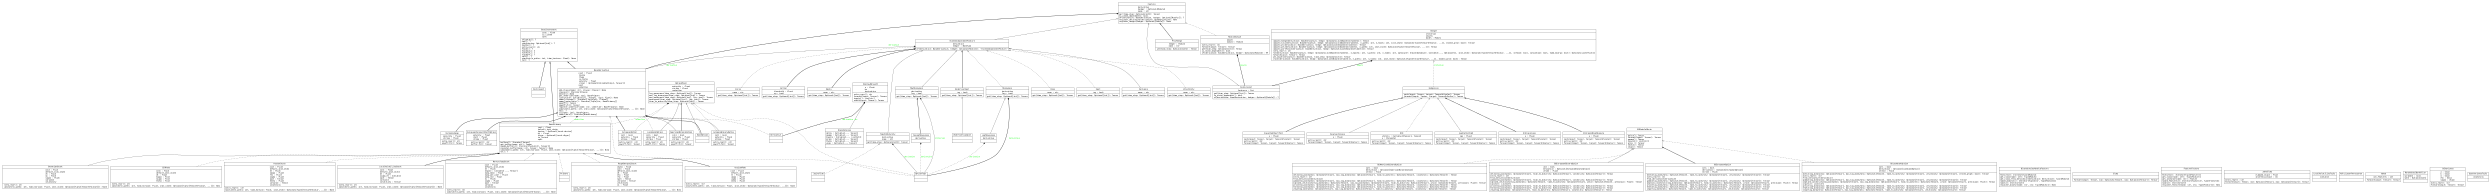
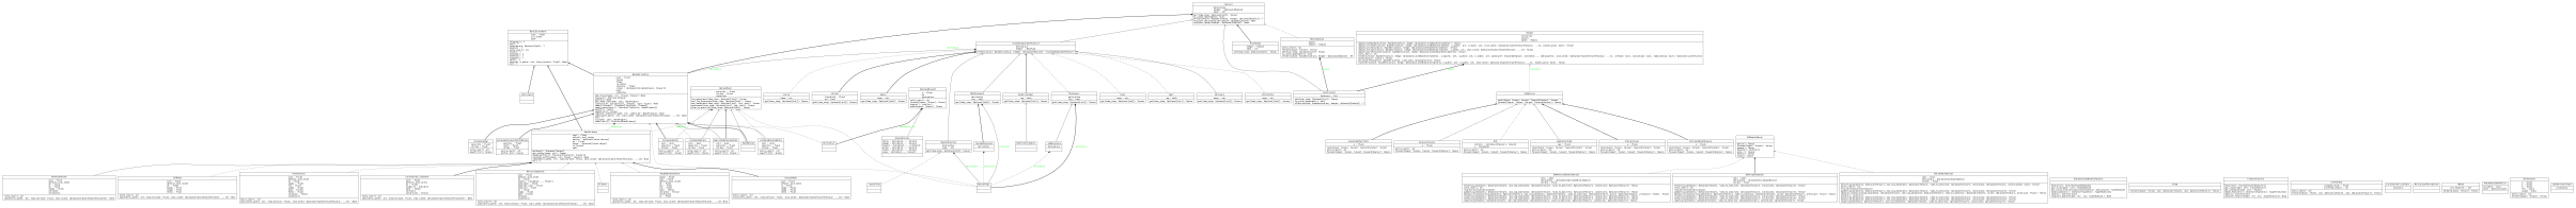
  digraph {
    fontname="JetBrains Mono"
    rankdir=BT
    node [color=black fontcolor=black fontname="JetBrains Mono" shape=record style=solid]
    edge [arrowhead=empty arrowtail=none fontname="JetBrains Mono" style=dashed]
    n1 [label=<{AmericanBinaryOption|call : bool<br ALIGN="LEFT"/>maturity : float<br ALIGN="LEFT"/>strike : float<br ALIGN="LEFT"/>|extra_repr(): str<br ALIGN="LEFT"/>payoff_fn(): Tensor<br ALIGN="LEFT"/>}>]
    n2 [label=<{BaseDerivative|cost : float<br ALIGN="LEFT"/>device<br ALIGN="LEFT"/>dtype<br ALIGN="LEFT"/>is_listed<br ALIGN="LEFT"/>maturity : float<br ALIGN="LEFT"/>pricer : Optional[Callable[[Any], Tensor]]<br ALIGN="LEFT"/>spot<br ALIGN="LEFT"/>underlier<br ALIGN="LEFT"/>|add_clause(name: str, clause: Clause): None<br ALIGN="LEFT"/>clauses(): Iterator[Clause]<br ALIGN="LEFT"/>delist(): None<br ALIGN="LEFT"/>get_underlier(name: str): BasePrimary<br ALIGN="LEFT"/>list(pricer: Callable[[T], Tensor], cost: float): None<br ALIGN="LEFT"/>named_clauses(): Iterator[Tuple[str, Clause]]<br ALIGN="LEFT"/>named_underliers(): Iterator[Tuple[str, BasePrimary]]<br ALIGN="LEFT"/>payoff(): Tensor<br ALIGN="LEFT"/><I>payoff_fn</I>(): Tensor<br ALIGN="LEFT"/>register_underlier(name: str, underlier: BasePrimary): None<br ALIGN="LEFT"/>simulate(n_paths: int, init_state: Optional[Tuple[TensorOrScalar, ...]]): None<br ALIGN="LEFT"/>to(): T<br ALIGN="LEFT"/>ul(index: int): BasePrimary<br ALIGN="LEFT"/>underliers(): Iterator[BasePrimary]<br ALIGN="LEFT"/>}>]
    n3 [label=<{OptionMixin|maturity : float<br ALIGN="LEFT"/>strike : float<br ALIGN="LEFT"/>underlier<br ALIGN="LEFT"/>|log_moneyness(time_step: Optional[int]): Tensor<br ALIGN="LEFT"/>max_log_moneyness(time_step: Optional[int]): Tensor<br ALIGN="LEFT"/>max_moneyness(time_step: Optional[int], log: bool): Tensor<br ALIGN="LEFT"/>moneyness(time_step: Optional[int], log: bool): Tensor<br ALIGN="LEFT"/>time_to_maturity(time_step: Optional[int]): Tensor<br ALIGN="LEFT"/>}>]
    n4 [label=<{StateIndependentFeature|derivative<br ALIGN="LEFT"/>hedger : NoneType<br ALIGN="LEFT"/>|of(derivative: BaseDerivative, hedger: Optional[Module]): 'StateIndependentFeature'<br ALIGN="LEFT"/>}>]
    n5 [label=<{BaseInstrument|cost : float<br ALIGN="LEFT"/>is_listed<br ALIGN="LEFT"/>spot<br ALIGN="LEFT"/>|bfloat16(): T<br ALIGN="LEFT"/>cpu(): T<br ALIGN="LEFT"/>cuda(device: Optional[int]): T<br ALIGN="LEFT"/>double(): T<br ALIGN="LEFT"/>extra_repr(): str<br ALIGN="LEFT"/>float(): T<br ALIGN="LEFT"/>float16(): T<br ALIGN="LEFT"/>float32(): T<br ALIGN="LEFT"/>float64(): T<br ALIGN="LEFT"/>half(): T<br ALIGN="LEFT"/><I>simulate</I>(n_paths: int, time_horizon: float): None<br ALIGN="LEFT"/><I>to</I>(): T<br ALIGN="LEFT"/>}>]
    n6 [label=<{Feature|derivative<br ALIGN="LEFT"/>hedger : Optional[Module]<br ALIGN="LEFT"/>name : str<br ALIGN="LEFT"/>|<I>get</I>(time_step: Optional[int]): Tensor<br ALIGN="LEFT"/>is_state_dependent(): bool<br ALIGN="LEFT"/>of(derivative: BaseDerivative, hedger: Optional[Module]): T<br ALIGN="LEFT"/>register_derivative(derivative: BaseDerivative): None<br ALIGN="LEFT"/>register_hedger(hedger: Optional[Module]): None<br ALIGN="LEFT"/>}>]
    n7 [label=<{BSAmericanBinaryOption|call : bool<br ALIGN="LEFT"/>derivative : Optional[AmericanBinaryOption]<br ALIGN="LEFT"/>strike : float<br ALIGN="LEFT"/>|delta(log_moneyness: Optional[Tensor], max_log_moneyness: Optional[Tensor], time_to_maturity: Optional[Tensor], volatility: Optional[Tensor]): Tensor<br ALIGN="LEFT"/>extra_repr(): str<br ALIGN="LEFT"/>from_derivative(derivative)<br ALIGN="LEFT"/>gamma(log_moneyness: Optional[Tensor], max_log_moneyness: Optional[Tensor], time_to_maturity: Optional[Tensor], volatility: Optional[Tensor]): Tensor<br ALIGN="LEFT"/>implied_volatility(log_moneyness: Optional[Tensor], max_log_moneyness: Optional[Tensor], time_to_maturity: Optional[Tensor], price: Optional[Tensor], precision: float): Tensor<br ALIGN="LEFT"/>price(log_moneyness: Optional[Tensor], max_log_moneyness: Optional[Tensor], time_to_maturity: Optional[Tensor], volatility: Optional[Tensor]): Tensor<br ALIGN="LEFT"/>theta(log_moneyness: Optional[Tensor], max_log_moneyness: Optional[Tensor], time_to_maturity: Optional[Tensor], volatility: Optional[Tensor]): Tensor<br ALIGN="LEFT"/>vega(log_moneyness: Optional[Tensor], max_log_moneyness: Optional[Tensor], time_to_maturity: Optional[Tensor], volatility: Optional[Tensor]): Tensor<br ALIGN="LEFT"/>}>]
    n8 [label=<{BSModuleMixin|<br ALIGN="LEFT"/>|delta(): Tensor<br ALIGN="LEFT"/>forward(input: Tensor): Tensor<br ALIGN="LEFT"/>gamma(): Tensor<br ALIGN="LEFT"/>inputs(): List[str]<br ALIGN="LEFT"/><I>price</I>(): Tensor<br ALIGN="LEFT"/>theta(): Tensor<br ALIGN="LEFT"/>vega(): Tensor<br ALIGN="LEFT"/>}>]
-   n9 [label=<{BSEuropeanBinaryOption|call : bool<br ALIGN="LEFT"/>derivative : Optional[EuropeanBinaryOption]<br ALIGN="LEFT"/>strike : float<br ALIGN="LEFT"/>|delta(log_moneyness: Optional[Tensor], time_to_maturity: Optional[Tensor], volatility: Optional[Tensor]): Tensor<br ALIGN="LEFT"/>extra_repr(): str<br ALIGN="LEFT"/>from_derivative(derivative)<br ALIGN="LEFT"/>gamma(log_moneyness: Optional[Tensor], time_to_maturity: Optional[Tensor], volatility: Optional[Tensor]): Tensor<br ALIGN="LEFT"/>implied_volatility(log_moneyness: Optional[Tensor], time_to_maturity: Optional[Tensor], price: Optional[Tensor], precision: float): Tensor<br ALIGN="LEFT"/>inputs(): List[str]<br ALIGN="LEFT"/>price(log_moneyness: Optional[Tensor], time_to_maturity: Optional[Tensor], volatility: Optional[Tensor]): Tensor<br ALIGN="LEFT"/>theta(log_moneyness: Optional[Tensor], time_to_maturity: Optional[Tensor], volatility: Optional[Tensor]): Tensor<br ALIGN="LEFT"/>vega(log_moneyness: Optional[Tensor], time_to_maturity: Optional[Tensor], volatility: Optional[Tensor]): Tensor<br ALIGN="LEFT"/>}>]
    n10 [label=<{BSEuropeanOption|call : bool<br ALIGN="LEFT"/>derivative : Optional[EuropeanOption]<br ALIGN="LEFT"/>strike : float<br ALIGN="LEFT"/>|delta(log_moneyness: Optional[Tensor], time_to_maturity: Optional[Tensor], volatility: Optional[Tensor]): Tensor<br ALIGN="LEFT"/>extra_repr(): str<br ALIGN="LEFT"/>from_derivative(derivative)<br ALIGN="LEFT"/>gamma(log_moneyness: Optional[Tensor], time_to_maturity: Optional[Tensor], volatility: Optional[Tensor]): Tensor<br ALIGN="LEFT"/>implied_volatility(log_moneyness: Optional[Tensor], time_to_maturity: Optional[Tensor], price: Optional[Tensor], precision: float): Tensor<br ALIGN="LEFT"/>price(log_moneyness: Optional[Tensor], time_to_maturity: Optional[Tensor], volatility: Optional[Tensor]): Tensor<br ALIGN="LEFT"/>theta(log_moneyness: Optional[Tensor], time_to_maturity: Optional[Tensor], volatility: Optional[Tensor]): Tensor<br ALIGN="LEFT"/>vega(log_moneyness: Optional[Tensor], time_to_maturity: Optional[Tensor], volatility: Optional[Tensor]): Tensor<br ALIGN="LEFT"/>}>]
    n11 [label=<{BSLookbackOption|call : bool<br ALIGN="LEFT"/>derivative : Optional[LookbackOption]<br ALIGN="LEFT"/>strike : float<br ALIGN="LEFT"/>|delta(log_moneyness: Optional[Tensor], max_log_moneyness: Optional[Tensor], time_to_maturity: Optional[Tensor], volatility: Optional[Tensor], create_graph: bool): Tensor<br ALIGN="LEFT"/>extra_repr(): str<br ALIGN="LEFT"/>from_derivative(derivative)<br ALIGN="LEFT"/>gamma(log_moneyness: Optional[Tensor], max_log_moneyness: Optional[Tensor], time_to_maturity: Optional[Tensor], volatility: Optional[Tensor]): Tensor<br ALIGN="LEFT"/>implied_volatility(log_moneyness: Optional[Tensor], max_log_moneyness: Optional[Tensor], time_to_maturity: Optional[Tensor], price: Optional[Tensor], precision: float): Tensor<br ALIGN="LEFT"/>inputs(): List[str]<br ALIGN="LEFT"/>price(log_moneyness: Optional[Tensor], max_log_moneyness: Optional[Tensor], time_to_maturity: Optional[Tensor], volatility: Optional[Tensor]): Tensor<br ALIGN="LEFT"/>theta(log_moneyness: Optional[Tensor], max_log_moneyness: Optional[Tensor], time_to_maturity: Optional[Tensor], volatility: Optional[Tensor]): Tensor<br ALIGN="LEFT"/>vega(log_moneyness: Optional[Tensor], max_log_moneyness: Optional[Tensor], time_to_maturity: Optional[Tensor], volatility: Optional[Tensor]): Tensor<br ALIGN="LEFT"/>}>]
    n12 [label=<{Barrier|threshold : float<br ALIGN="LEFT"/>up : bool<br ALIGN="LEFT"/>|get(time_step: Optional[int]): Tensor<br ALIGN="LEFT"/>}>]
    n13 [label=<{BaseOption|<br ALIGN="LEFT"/>|}>]
    n14 [label=<{BasePrimary|cost : float<br ALIGN="LEFT"/>default_init_state<br ALIGN="LEFT"/>device : Optional[torch.device]<br ALIGN="LEFT"/>dt : float<br ALIGN="LEFT"/>dtype : Optional[torch.dtype]<br ALIGN="LEFT"/>is_listed<br ALIGN="LEFT"/>spot<br ALIGN="LEFT"/>|buffers(): Iterator[Tensor]<br ALIGN="LEFT"/>get_buffer(name: str): Tensor<br ALIGN="LEFT"/>named_buffers(): Iterator[Tuple[str, Tensor]]<br ALIGN="LEFT"/>register_buffer(name: str, tensor: Tensor): None<br ALIGN="LEFT"/><I>simulate</I>(n_paths: int, time_horizon: float, init_state: Optional[Tuple[TensorOrScalar, ...]]): None<br ALIGN="LEFT"/>to(): T<br ALIGN="LEFT"/>}>]
    n15 [label=<{BlackScholes|delta : Callable[..., Tensor]<br ALIGN="LEFT"/>gamma : Callable[..., Tensor]<br ALIGN="LEFT"/>inputs : Callable[..., List[str]]<br ALIGN="LEFT"/>price : Callable[..., Tensor]<br ALIGN="LEFT"/>theta : Callable[..., Tensor]<br ALIGN="LEFT"/>vega : Callable[..., Tensor]<br ALIGN="LEFT"/>|}>]
    n16 [label=<{WhalleyWilmott|a : float<br ALIGN="LEFT"/>bs<br ALIGN="LEFT"/>derivative<br ALIGN="LEFT"/>|extra_repr(): str<br ALIGN="LEFT"/>forward(input: Tensor): Tensor<br ALIGN="LEFT"/>inputs(): List[str]<br ALIGN="LEFT"/>width(input: Tensor): Tensor<br ALIGN="LEFT"/>}>]
    n17 [label=<{BlackScholesModuleFactory|<br ALIGN="LEFT"/>|features(): Iterator[Type[Module]]<br ALIGN="LEFT"/>get_class(name: str): Type[Module]<br ALIGN="LEFT"/>get_class_from_derivative(derivative: Derivative): Type[Module]<br ALIGN="LEFT"/>named_modules(): Iterator[Tuple[str, Type[Module]]]<br ALIGN="LEFT"/>names(): Iterator[str]<br ALIGN="LEFT"/>register_module(name: str, cls: Type[Module]): None<br ALIGN="LEFT"/>}>]
    n18 [label=<{BrownianStock|cost : float<br ALIGN="LEFT"/>default_init_state<br ALIGN="LEFT"/>dt : float<br ALIGN="LEFT"/>mu : float<br ALIGN="LEFT"/>sigma : float<br ALIGN="LEFT"/>variance<br ALIGN="LEFT"/>volatility<br ALIGN="LEFT"/>|extra_repr(): str<br ALIGN="LEFT"/>simulate(n_paths: int, time_horizon: float, init_state: Optional[Tuple[TensorOrScalar]]): None<br ALIGN="LEFT"/>}>]
    n19 [label=<{CIRRate|cost : float<br ALIGN="LEFT"/>default_init_state<br ALIGN="LEFT"/>dt : float<br ALIGN="LEFT"/>kappa : float<br ALIGN="LEFT"/>sigma : float<br ALIGN="LEFT"/>theta : float<br ALIGN="LEFT"/>|extra_repr(): str<br ALIGN="LEFT"/>simulate(n_paths: int, time_horizon: float, init_state: Optional[Tuple[TensorOrScalar, ...]]): None<br ALIGN="LEFT"/>}>]
    n20 [label=<{Clamp|<br ALIGN="LEFT"/>|forward(input: Tensor, min: Optional[Tensor], max: Optional[Tensor]): Tensor<br ALIGN="LEFT"/>}>]
    n21 [label=<{Derivative|<br ALIGN="LEFT"/>|}>]
    n22 [label=<{Empty|name : str<br ALIGN="LEFT"/>|get(time_step: Optional[int]): Tensor<br ALIGN="LEFT"/>}>]
    n23 [label=<{EntropicLoss|a : float<br ALIGN="LEFT"/>|cash(input: Tensor, target: TensorOrScalar): Tensor<br ALIGN="LEFT"/>extra_repr(): str<br ALIGN="LEFT"/>forward(input: Tensor, target: TensorOrScalar): Tensor<br ALIGN="LEFT"/>}>]
    n24 [label=<{HedgeLoss|<br ALIGN="LEFT"/>|cash(input: Tensor, target: TensorOrScalar): Tensor<br ALIGN="LEFT"/><I>forward</I>(input: Tensor, target: TensorOrScalar): Tensor<br ALIGN="LEFT"/>}>]
    n25 [label=<{Hedger|criterion<br ALIGN="LEFT"/>inputs<br ALIGN="LEFT"/>model : Module<br ALIGN="LEFT"/>|compute_hedge(derivative: BaseDerivative, hedge: Optional[List[BaseInstrument]]): Tensor<br ALIGN="LEFT"/>compute_loss(derivative: BaseDerivative, hedge: Optional[List[BaseInstrument]], n_paths: int, n_times: int, init_state: Optional[Tuple[TensorOrScalar, ...]], enable_grad: bool): Tensor<br ALIGN="LEFT"/>compute_pl(derivative: BaseDerivative, hedge: Optional[List[BaseInstrument]]): Tensor<br ALIGN="LEFT"/>compute_pnl(derivative: BaseDerivative, hedge: Optional[List[BaseInstrument]], n_paths: int, init_state: Optional[Tuple[TensorOrScalar, ...]]): Tensor<br ALIGN="LEFT"/>compute_portfolio(derivative: BaseDerivative, hedge: Optional[List[BaseInstrument]]): Tensor<br ALIGN="LEFT"/>extra_repr(): str<br ALIGN="LEFT"/>fit(derivative: BaseDerivative, hedge: Optional[List[BaseInstrument]], n_epochs: int, n_paths: int, n_times: int, optimizer: Union[Optimizer, Callable[..., Optimizer]], init_state: Optional[Tuple[TensorOrScalar, ...]], verbose: bool, validation: bool, tqdm_kwargs: dict): Optional[List[float]]<br ALIGN="LEFT"/>forward(input: Tensor): Tensor<br ALIGN="LEFT"/>get_input(derivative: BaseDerivative, time_step: Optional[int]): Tensor<br ALIGN="LEFT"/>price(derivative: BaseDerivative, hedge: Optional[List[BaseInstrument]], n_paths: int, n_times: int, init_state: Optional[Tuple[TensorOrScalar, ...]], enable_grad: bool): Tensor<br ALIGN="LEFT"/>}>]
    n26 [label=<{EntropicRiskMeasure|a : float<br ALIGN="LEFT"/>|cash(input: Tensor, target: TensorOrScalar): Tensor<br ALIGN="LEFT"/>extra_repr(): str<br ALIGN="LEFT"/>forward(input: Tensor, target: TensorOrScalar): Tensor<br ALIGN="LEFT"/>}>]
    n27 [label=<{EuropeanBinaryOption|call : bool<br ALIGN="LEFT"/>maturity : float<br ALIGN="LEFT"/>strike : float<br ALIGN="LEFT"/>|extra_repr(): str<br ALIGN="LEFT"/>payoff_fn(): Tensor<br ALIGN="LEFT"/>}>]
    n28 [label=<{EuropeanForwardStartOption|maturity : float<br ALIGN="LEFT"/>start : float<br ALIGN="LEFT"/>strike : float<br ALIGN="LEFT"/>|extra_repr(): str<br ALIGN="LEFT"/>buffer_fn(): Tensor<br ALIGN="LEFT"/>}>]
    n29 [label=<{EuropeanOption|call : bool<br ALIGN="LEFT"/>maturity : float<br ALIGN="LEFT"/>strike : float<br ALIGN="LEFT"/>|extra_repr(): str<br ALIGN="LEFT"/>payoff_fn(): Tensor<br ALIGN="LEFT"/>}>]
    n30 [label=<{ExpectedShortfall|p : float<br ALIGN="LEFT"/>|cash(input: Tensor, target: TensorOrScalar): Tensor<br ALIGN="LEFT"/>extra_repr(): str<br ALIGN="LEFT"/>forward(input: Tensor, target: TensorOrScalar): Tensor<br ALIGN="LEFT"/>}>]
    n31 [label=<{ExpiryTime|<br ALIGN="LEFT"/>|}>]
    n32 [label=<{TimeToMaturity|derivative<br ALIGN="LEFT"/>name : str<br ALIGN="LEFT"/>|get(time_step: Optional[int]): Tensor<br ALIGN="LEFT"/>}>]
    n33 [label=<{FeatureFactory|<br ALIGN="LEFT"/>|features(): Iterator[Type[Feature]]<br ALIGN="LEFT"/>get_class(name: str): Type[Feature]<br ALIGN="LEFT"/>get_instance(name: str): Feature<br ALIGN="LEFT"/>named_features(): Iterator[Tuple[str, Type[Feature]]]<br ALIGN="LEFT"/>names(): Iterator[str]<br ALIGN="LEFT"/>register_feature(name: str, cls: Type[Feature]): None<br ALIGN="LEFT"/>}>]
    n34 [label=<{FeatureList|features : list<br ALIGN="LEFT"/>|get(time_step: Optional[int]): Tensor<br ALIGN="LEFT"/>is_state_dependent(): bool<br ALIGN="LEFT"/>of(derivative: BaseDerivative, hedger: Optional[Module]): T<br ALIGN="LEFT"/>}>]
    n35 [label=<{ModuleOutput|inputs<br ALIGN="LEFT"/>module : Module<br ALIGN="LEFT"/>|extra_repr(): str<br ALIGN="LEFT"/>forward(input: Tensor): Tensor<br ALIGN="LEFT"/>get(time_step: Optional[int]): Tensor<br ALIGN="LEFT"/>is_state_dependent(): bool<br ALIGN="LEFT"/>of(derivative: BaseDerivative, hedger: Optional[Module]): TM<br ALIGN="LEFT"/>}>]
    n36 [label=<{HestonStock|cost : float<br ALIGN="LEFT"/>default_init_state<br ALIGN="LEFT"/>dt : float<br ALIGN="LEFT"/>kappa : float<br ALIGN="LEFT"/>rho : float<br ALIGN="LEFT"/>sigma : float<br ALIGN="LEFT"/>spot : Tensor<br ALIGN="LEFT"/>theta : float<br ALIGN="LEFT"/>variance : Tensor<br ALIGN="LEFT"/>volatility<br ALIGN="LEFT"/>|extra_repr(): str<br ALIGN="LEFT"/>simulate(n_paths: int, time_horizon: float, init_state: Optional[Tuple[TensorOrScalar, ...]]): None<br ALIGN="LEFT"/>}>]
    n37 [label=<{Instrument|<br ALIGN="LEFT"/>|}>]
    n38 [label=<{IsoelasticLoss|a : float<br ALIGN="LEFT"/>|extra_repr(): str<br ALIGN="LEFT"/>forward(input: Tensor, target: TensorOrScalar): Tensor<br ALIGN="LEFT"/>}>]
    n39 [label=<{LeakyClamp|clamped_slope : float<br ALIGN="LEFT"/>inverted_output : str<br ALIGN="LEFT"/>|extra_repr(): str<br ALIGN="LEFT"/>forward(input: Tensor, min: Optional[Tensor], max: Optional[Tensor]): Tensor<br ALIGN="LEFT"/>}>]
    n40 [label=<{LocalVolatilityStock|cost : float<br ALIGN="LEFT"/>default_init_state<br ALIGN="LEFT"/>dt : float<br ALIGN="LEFT"/>sigma_fn : Callable<br ALIGN="LEFT"/>spot : Tensor<br ALIGN="LEFT"/>variance<br ALIGN="LEFT"/>volatility : Tensor<br ALIGN="LEFT"/>|extra_repr(): str<br ALIGN="LEFT"/>simulate(n_paths: int, time_horizon: float, init_state: Optional[Tuple[TensorOrScalar]]): None<br ALIGN="LEFT"/>}>]
    n41 [label=<{LocalVolatilityTuple|variance<br ALIGN="LEFT"/>|}>]
    n42 [label=<{LogMoneyness|derivative<br ALIGN="LEFT"/>|}>]
    n43 [label=<{Moneyness|derivative<br ALIGN="LEFT"/>log : bool<br ALIGN="LEFT"/>|get(time_step: Optional[int]): Tensor<br ALIGN="LEFT"/>}>]
    n44 [label=<{LookbackOption|call : bool<br ALIGN="LEFT"/>maturity : float<br ALIGN="LEFT"/>strike : float<br ALIGN="LEFT"/>|extra_repr(): str<br ALIGN="LEFT"/>payoff_fn(): Tensor<br ALIGN="LEFT"/>}>]
    n45 [label=<{MaxLogMoneyness|derivative<br ALIGN="LEFT"/>|}>]
    n46 [label=<{MaxMoneyness|derivative<br ALIGN="LEFT"/>log : bool<br ALIGN="LEFT"/>|get(time_step: Optional[int]): Tensor<br ALIGN="LEFT"/>}>]
    n47 [label=<{MertonJumpStock|cost : float<br ALIGN="LEFT"/>default_init_state<br ALIGN="LEFT"/>dt : float<br ALIGN="LEFT"/>engine : Callable[..., Tensor]<br ALIGN="LEFT"/>jump_mean : float<br ALIGN="LEFT"/>jump_per_year : float<br ALIGN="LEFT"/>jump_std : float<br ALIGN="LEFT"/>mu : float<br ALIGN="LEFT"/>sigma : float<br ALIGN="LEFT"/>spot : Tensor<br ALIGN="LEFT"/>variance<br ALIGN="LEFT"/>volatility<br ALIGN="LEFT"/>|extra_repr(): str<br ALIGN="LEFT"/>simulate(n_paths: int, time_horizon: float, init_state: Optional[Tuple[TensorOrScalar, ...]]): None<br ALIGN="LEFT"/>}>]
    n48 [label=<{MultiLayerPerceptron|<br ALIGN="LEFT"/>|}>]
    n49 [label=<{Naked|out_features : int<br ALIGN="LEFT"/>|forward(input: Tensor): Tensor<br ALIGN="LEFT"/>}>]
    n50 [label=<{OCE|utility : Callable[[Tensor], Tensor]<br ALIGN="LEFT"/>w : Parameter<br ALIGN="LEFT"/>|extra_repr(): str<br ALIGN="LEFT"/>forward(input: Tensor, target: TensorOrScalar): Tensor<br ALIGN="LEFT"/>}>]
    n51 [label=<{Ones|name : str<br ALIGN="LEFT"/>|get(time_step: Optional[int]): Tensor<br ALIGN="LEFT"/>}>]
    n52 [label=<{OptionType|<br ALIGN="LEFT"/>|}>]
    n53 [label=<{PrevHedge|hedger : Module<br ALIGN="LEFT"/>name : str<br ALIGN="LEFT"/>|get(time_step: Optional[int]): Tensor<br ALIGN="LEFT"/>}>]
    n54 [label=<{Primary|<br ALIGN="LEFT"/>|}>]
    n55 [label=<{QuadraticCVaR|lam : float<br ALIGN="LEFT"/>|cash(input: Tensor, target: TensorOrScalar): Tensor<br ALIGN="LEFT"/>extra_repr(): str<br ALIGN="LEFT"/>forward(input: Tensor, target: TensorOrScalar): Tensor<br ALIGN="LEFT"/>}>]
    n56 [label=<{RandnSobolBoxMuller|scramble : bool<br ALIGN="LEFT"/>seed : Optional[int]<br ALIGN="LEFT"/>|}>]
    n57 [label=<{RoughBergomiStock|alpha : float<br ALIGN="LEFT"/>cost : float<br ALIGN="LEFT"/>default_init_state<br ALIGN="LEFT"/>dt : float<br ALIGN="LEFT"/>eta : float<br ALIGN="LEFT"/>rho : float<br ALIGN="LEFT"/>spot : Tensor<br ALIGN="LEFT"/>variance : Tensor<br ALIGN="LEFT"/>volatility<br ALIGN="LEFT"/>xi : float<br ALIGN="LEFT"/>|extra_repr(): str<br ALIGN="LEFT"/>simulate(n_paths: int, time_horizon: float, init_state: Optional[Tuple[TensorOrScalar, ...]]): None<br ALIGN="LEFT"/>}>]
    n58 [label=<{SVIVariance|a : Union<br ALIGN="LEFT"/>b : Union<br ALIGN="LEFT"/>m : Union<br ALIGN="LEFT"/>rho : Union<br ALIGN="LEFT"/>sigma : Union<br ALIGN="LEFT"/>|extra_repr(): str<br ALIGN="LEFT"/>forward(input: Tensor): Tensor<br ALIGN="LEFT"/>}>]
    n59 [label=<{Spot|log : bool<br ALIGN="LEFT"/>|get(time_step: Optional[int]): Tensor<br ALIGN="LEFT"/>}>]
    n60 [label=<{SpotVarianceTuple|volatility<br ALIGN="LEFT"/>|}>]
    n61 [label=<{UnderlierLogSpot|<br ALIGN="LEFT"/>|}>]
    n62 [label=<{UnderlierSpot|log : bool<br ALIGN="LEFT"/>|get(time_step: Optional[int]): Tensor<br ALIGN="LEFT"/>}>]
    n63 [label=<{Variance|name : str<br ALIGN="LEFT"/>|get(time_step: Optional[int]): Tensor<br ALIGN="LEFT"/>}>]
    n64 [label=<{VarianceSwap|maturity : float<br ALIGN="LEFT"/>strike : float<br ALIGN="LEFT"/>|extra_repr(): str<br ALIGN="LEFT"/>payoff_fn(): Tensor<br ALIGN="LEFT"/>}>]
    n65 [label=<{VasicekRate|cost : float<br ALIGN="LEFT"/>default_init_state<br ALIGN="LEFT"/>dt : float<br ALIGN="LEFT"/>kappa : float<br ALIGN="LEFT"/>sigma : float<br ALIGN="LEFT"/>theta : float<br ALIGN="LEFT"/>|extra_repr(): str<br ALIGN="LEFT"/>simulate(n_paths: int, time_horizon: float, init_state: Optional[Tuple[TensorOrScalar, ...]]): None<br ALIGN="LEFT"/>}>]
    n66 [label=<{Volatility|name : str<br ALIGN="LEFT"/>|get(time_step: Optional[int]): Tensor<br ALIGN="LEFT"/>}>]
    n67 [label=<{Zeros|name : str<br ALIGN="LEFT"/>|get(time_step: Optional[int]): Tensor<br ALIGN="LEFT"/>}>]
    n1 -> n2 [style=solid]
    n1 -> n3 [style=bold]
    n2 -> n4 [arrowhead=diamond fontcolor=green label=derivative style=solid]
    n2 -> n5 [style=bold]
    n2 -> n6 [arrowhead=diamond fontcolor=green label=derivative style=bold]
    n4 -> n6 [style=solid]
    n7 -> n8
-   n9 -> n8 [style=solid]
    n10 -> n8 [style=bold]
    n11 -> n8
    n12 -> n4 [style=bold]
    n13 -> n2 [style=bold]
    n13 -> n3 [style=solid]
    n14 -> n2 [arrowhead=diamond fontcolor=green label=underlier]
    n14 -> n3 [arrowhead=diamond fontcolor=green label=underlier]
    n14 -> n5 [style=bold]
    n15 -> n16 [arrowhead=diamond fontcolor=green label=bs style=solid]
    n18 -> n14 [style=solid]
    n19 -> n14
    n21 -> n2
    n21 -> n16 [arrowhead=odiamond fontcolor=green label=derivative style=bold]
    n22 -> n4 [style=bold]
    n23 -> n24 [style=bold]
    n24 -> n25 [arrowhead=odiamond fontcolor=green label=criterion]
    n26 -> n24 [style=bold]
    n27 -> n2 [style=solid]
    n27 -> n3
    n28 -> n2 [style=bold]
    n29 -> n2 [style=bold]
    n29 -> n3
    n30 -> n24 [style=bold]
    n31 -> n32
    n32 -> n4 [style=solid]
    n34 -> n6 [style=solid]
    n34 -> n25 [arrowhead=diamond fontcolor=green label=inputs style=bold]
    n34 -> n35 [arrowhead=diamond fontcolor=green label=inputs style=bold]
    n35 -> n6
    n36 -> n14
    n37 -> n5 [style=bold]
    n38 -> n24 [style=solid]
    n40 -> n14 [style=bold]
    n42 -> n43 [style=solid]
    n43 -> n4
    n44 -> n2
    n44 -> n3 [style=solid]
    n45 -> n46 [style=bold]
    n46 -> n4 [style=solid]
    n47 -> n14
    n50 -> n24
    n51 -> n4
    n52 -> n2
    n52 -> n3
    n52 -> n32 [arrowhead=diamond fontcolor=green label=derivative style=solid]
    n52 -> n42 [arrowhead=diamond fontcolor=green label=derivative]
    n52 -> n43 [arrowhead=diamond fontcolor=green label=derivative style=bold]
    n52 -> n45 [arrowhead=diamond fontcolor=green label=derivative]
    n52 -> n46 [arrowhead=diamond fontcolor=green label=criterion style=solid]
    n53 -> n6 [style=bold]
    n54 -> n14
    n55 -> n24 [style=solid]
    n57 -> n14
    n59 -> n4
    n61 -> n62 [style=solid]
    n62 -> n4 [style=bold]
    n63 -> n4 [style=solid]
    n64 -> n2 [style=bold]
    n65 -> n14 [style=bold]
    n66 -> n4
    n67 -> n4
  }
